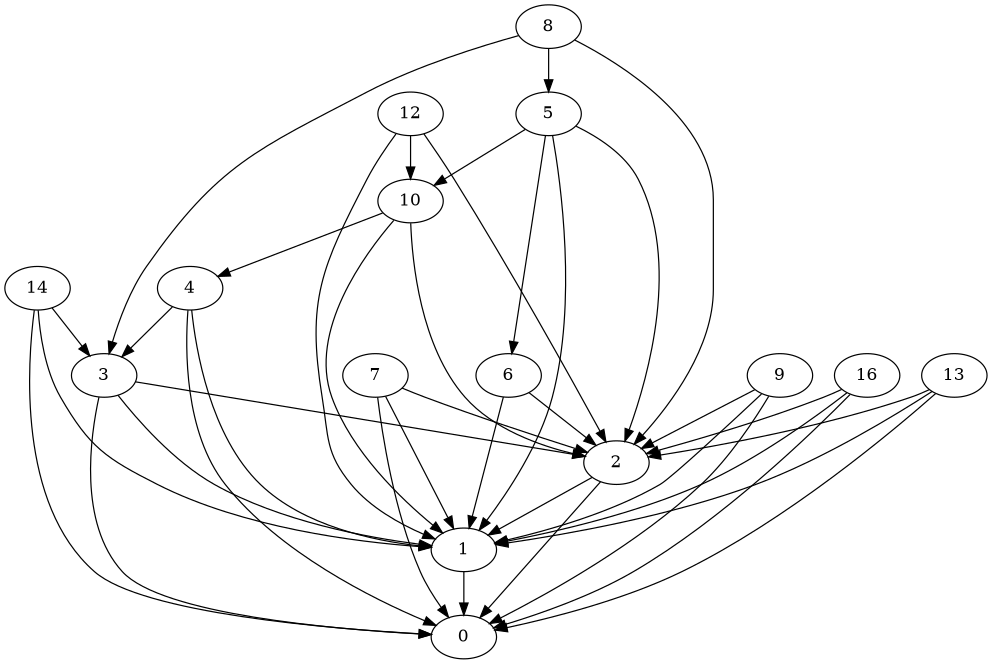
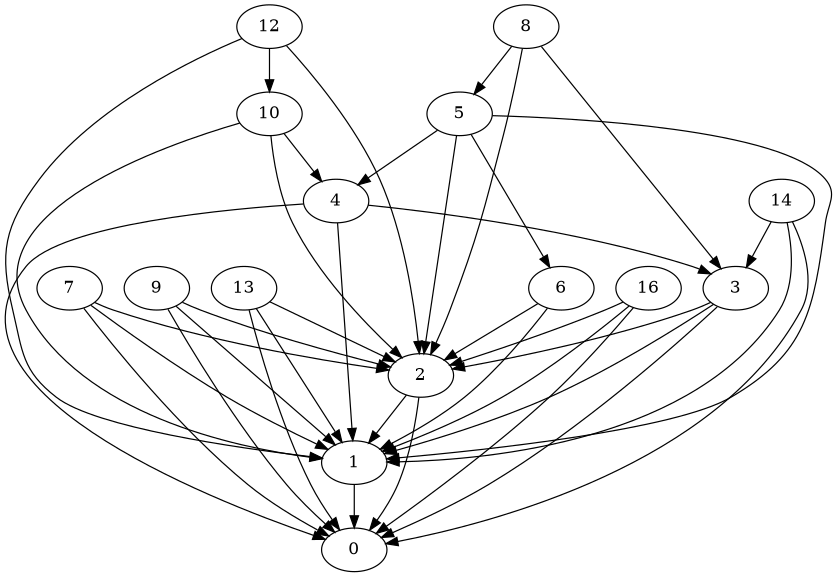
  digraph {
    1
    0
    2
    3
    4
    5
    6
    7
    8
    9
    10
    n12 [label=16]
    12
    13
    14
    1 -> 0
    2 -> 1
    2 -> 0
    3 -> 1
    3 -> 0
    3 -> 2
    4 -> 1
    4 -> 0
    4 -> 3
    5 -> 1
    5 -> 2
-   5 -> 10
+   5 -> 4
    5 -> 6
    6 -> 1
    6 -> 2
    7 -> 1
    7 -> 0
    7 -> 2
    8 -> 2
    8 -> 3
    8 -> 5
    9 -> 1
    9 -> 0
    9 -> 2
    10 -> 1
    10 -> 2
    10 -> 4
    n12 -> 1
    n12 -> 0
    n12 -> 2
    12 -> 1
    12 -> 2
    12 -> 10
    13 -> 1
    13 -> 0
    13 -> 2
    14 -> 1
    14 -> 0
    14 -> 3
  }
